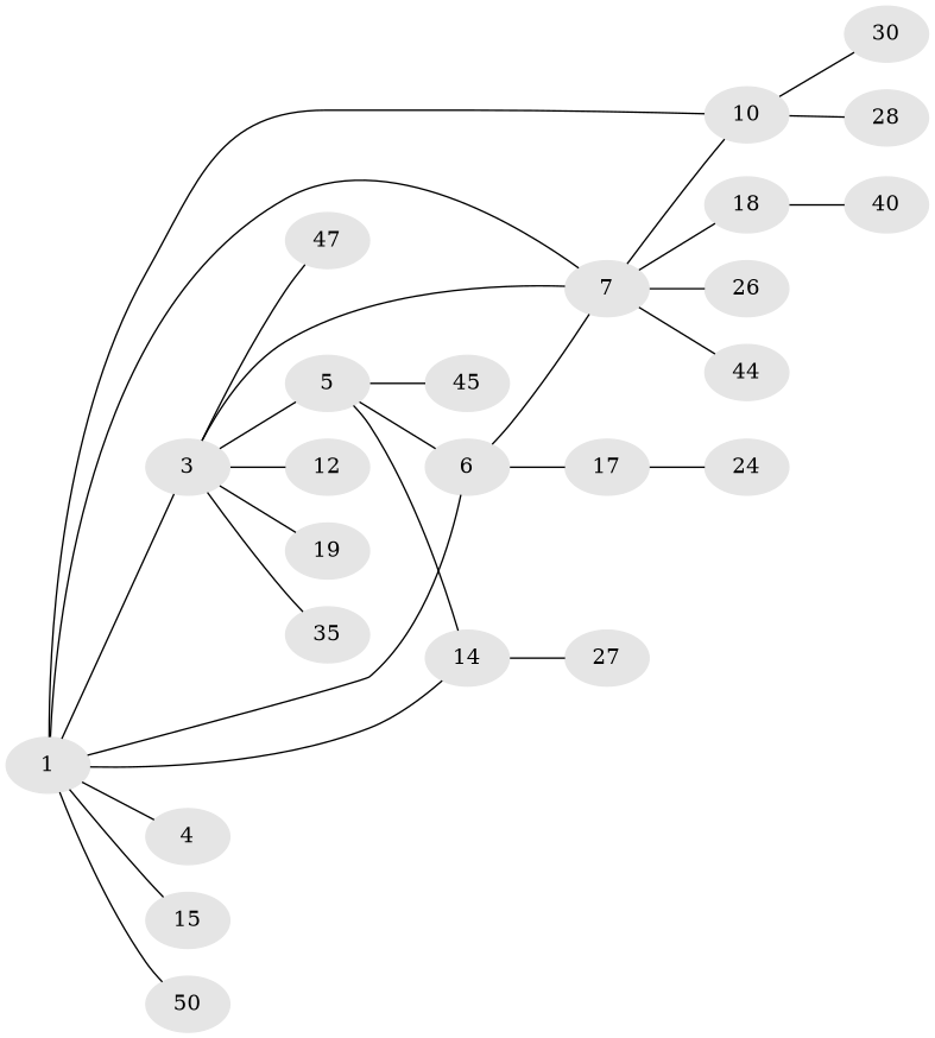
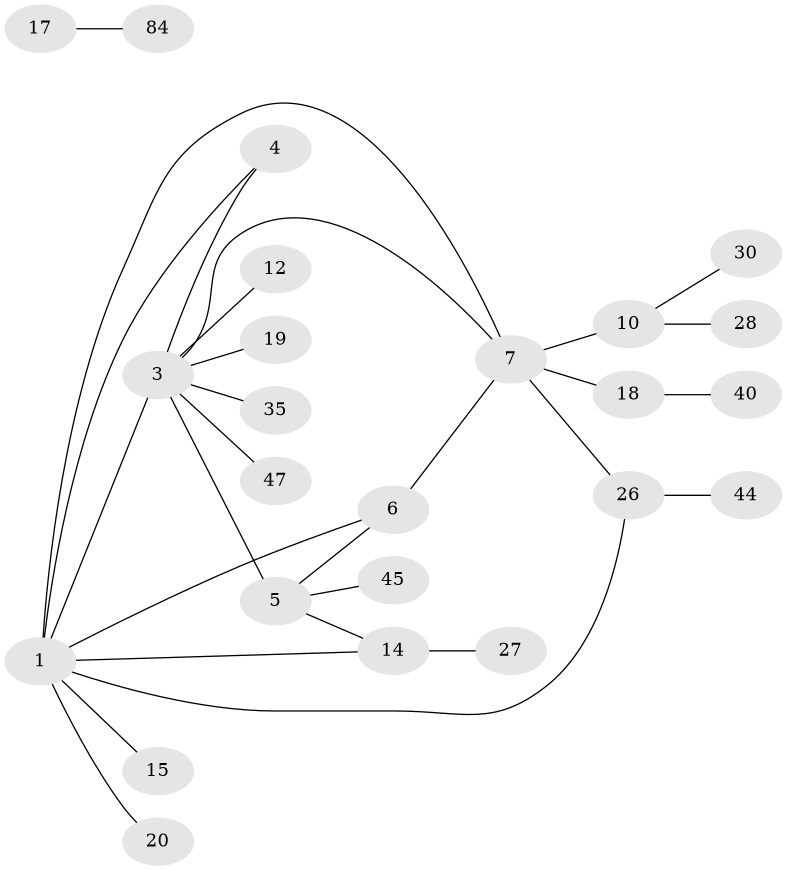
  graph {
    rankdir=LR
    node [color=gray90 style=filled]
    1 [super="+2"]
    3 [super="+29+11+36+42"]
    4
    6 [super="+25+13"]
    7 [super="+8"]
    10 [super="+32"]
    14 [super="+49"]
    15 [super="+21+31+39+16"]
-   20 [label=50]
+   20
    5
    12
    19
    n13 [label=35]
    47
    45
    17 [super="+22+48+34+23"]
    18
    26 [super="+46"]
    44
    28 [super="+35"]
    30
    27
-   24
+   24 [label=84]
    40
    1 -- 3
    1 -- 4
    1 -- 6
    1 -- 7
-   1 -- 10
+   1 -- 26
    1 -- 14
    1 -- 15 [weight=2]
    1 -- 20
+   3 -- 4
    3 -- 7
    3 -- 5
    3 -- 12
    3 -- 19
    3 -- n13
    3 -- 47
    6 -- 7
-   6 -- 17
    7 -- 10
    7 -- 18
    7 -- 26
-   7 -- 44
+   26 -- 44
    10 -- 28
    10 -- 30
    14 -- 27
    5 -- 6
    5 -- 14
    5 -- 45
    17 -- 24
    18 -- 40
  }
